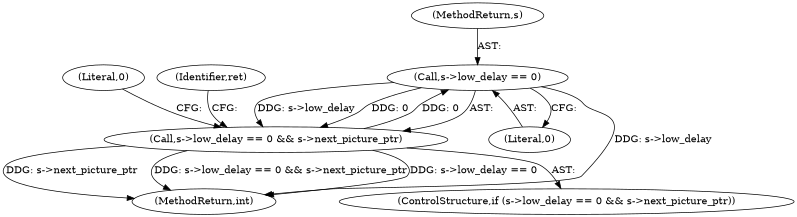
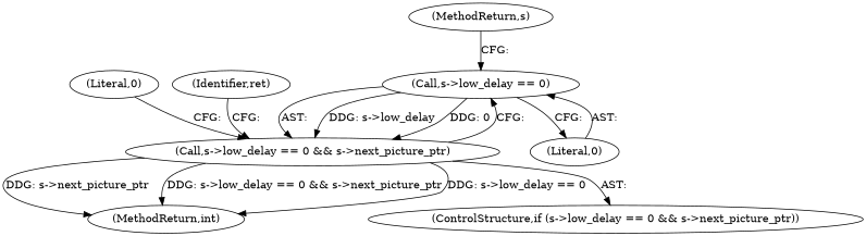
  digraph {
    n1 [label="(Call,s->low_delay == 0)"]
    n2 [label="(Call,s->low_delay == 0 && s->next_picture_ptr)"]
    n3 [label="(Literal,0)"]
    n4 [label="(MethodReturn,int)"]
    n5 [label="(ControlStructure,if (s->low_delay == 0 && s->next_picture_ptr))"]
    n6 [label="(MethodReturn,s)"]
    n7 [label="(Literal,0)"]
    n8 [label="(Identifier,ret)"]
    n1 -> n2 [label="AST: "]
    n1 -> n2 [label="DDG: s->low_delay"]
    n1 -> n2 [label="DDG: 0"]
    n1 -> n3 [label="CFG: "]
-   n1 -> n4 [label="DDG: s->low_delay"]
-   n2 -> n1 [label="DDG: 0"]
+   n2 -> n1 [label="CFG: "]
    n2 -> n4 [label="DDG: s->next_picture_ptr"]
    n2 -> n4 [label="DDG: s->low_delay == 0 && s->next_picture_ptr"]
    n2 -> n4 [label="DDG: s->low_delay == 0"]
    n2 -> n5 [label="AST: "]
    n3 -> n1 [label="AST: "]
-   n6 -> n1 [label="AST: "]
+   n6 -> n1 [label="CFG: "]
    n7 -> n2 [label="CFG: "]
    n8 -> n2 [label="CFG: "]
  }
